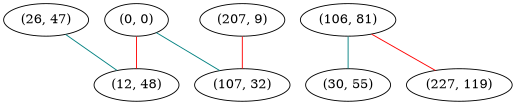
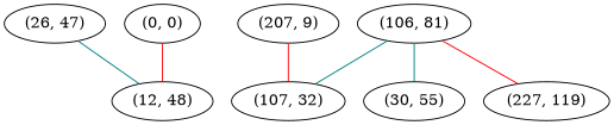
  graph {
    edge [color=teal weight=1]
    "(26, 47)"
    "(12, 48)"
    "(0, 0)"
    "(106, 81)"
    "(30, 55)"
    "(107, 32)"
    "(227, 119)"
    "(207, 9)"
    "(26, 47)" -- "(12, 48)"
    "(0, 0)" -- "(12, 48)" [color=red weight=4]
    "(106, 81)" -- "(30, 55)"
-   "(0, 0)" -- "(107, 32)"
+   "(106, 81)" -- "(107, 32)"
    "(106, 81)" -- "(227, 119)" [color=red]
    "(207, 9)" -- "(107, 32)" [color=red]
  }
